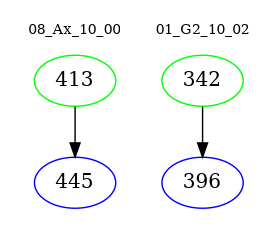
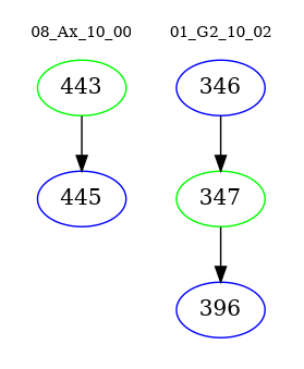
  digraph {
    node [color=blue]
    edge [color=black]
-   n1 [color=green label=413]
+   n1 [color=green label=443]
    n2 [label=445]
-   n4 [color=green label=342]
+   n3 [label=346]
+   n4 [color=green label=347]
    n5 [label=396]
    subgraph cluster_1 {
      color=white
      fontsize=10
      label="08_Ax_10_00"
      n1
      n2
    }
    subgraph cluster_2 {
      color=white
      fontsize=10
      label="01_G2_10_02"
+     n3
      n4
      n5
    }
    n1 -> n2
+   n3 -> n4
    n4 -> n5
  }
